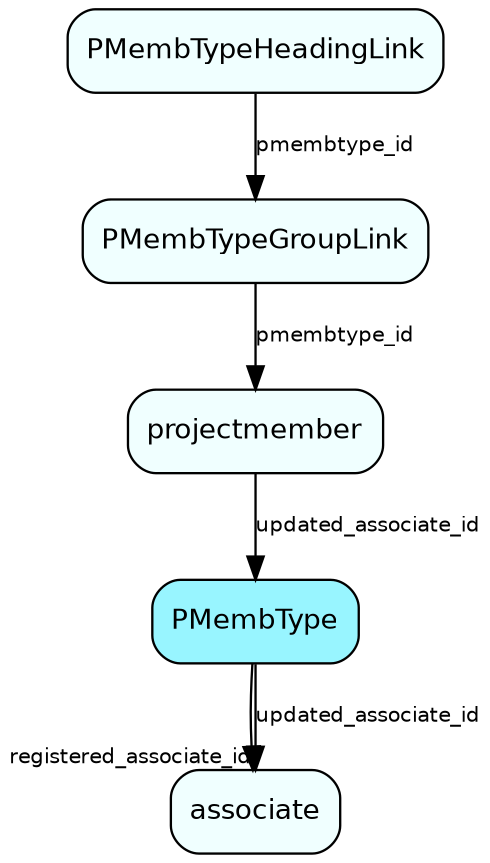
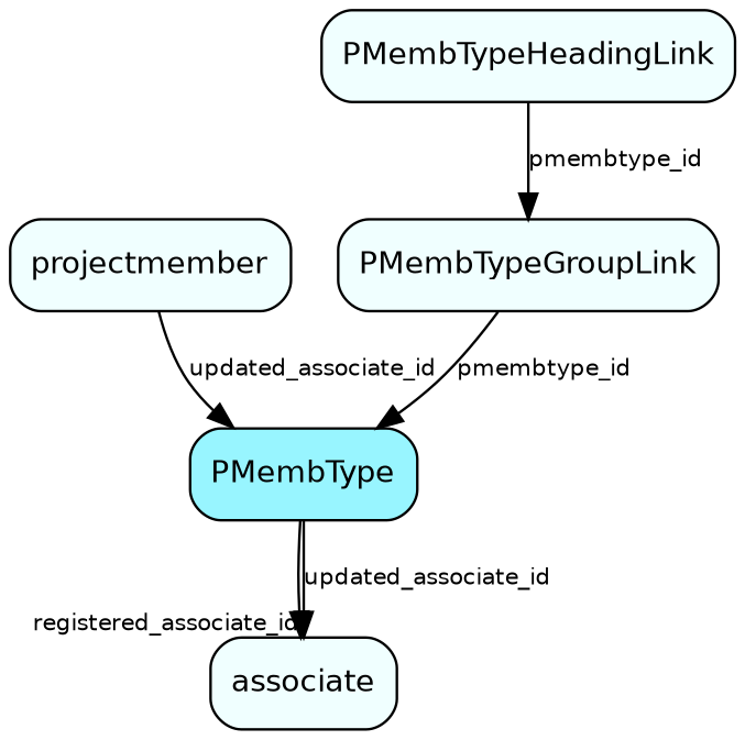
  digraph {
    node [fillcolor=azure1 fontname=Helvetica fontsize=12 shape=box style="rounded, filled"]
    edge [fontname=Helvetica fontsize=9]
    PMembType [fillcolor=cadetblue1]
    associate
    projectmember
    PMembTypeGroupLink
    PMembTypeHeadingLink
    PMembType -> associate [headlabel=registered_associate_id]
    PMembType -> associate [label=updated_associate_id]
    projectmember -> PMembType [label=updated_associate_id]
-   PMembTypeGroupLink -> projectmember [label=pmembtype_id]
+   PMembTypeGroupLink -> PMembType [label=pmembtype_id]
    PMembTypeHeadingLink -> PMembTypeGroupLink [label=pmembtype_id]
  }
